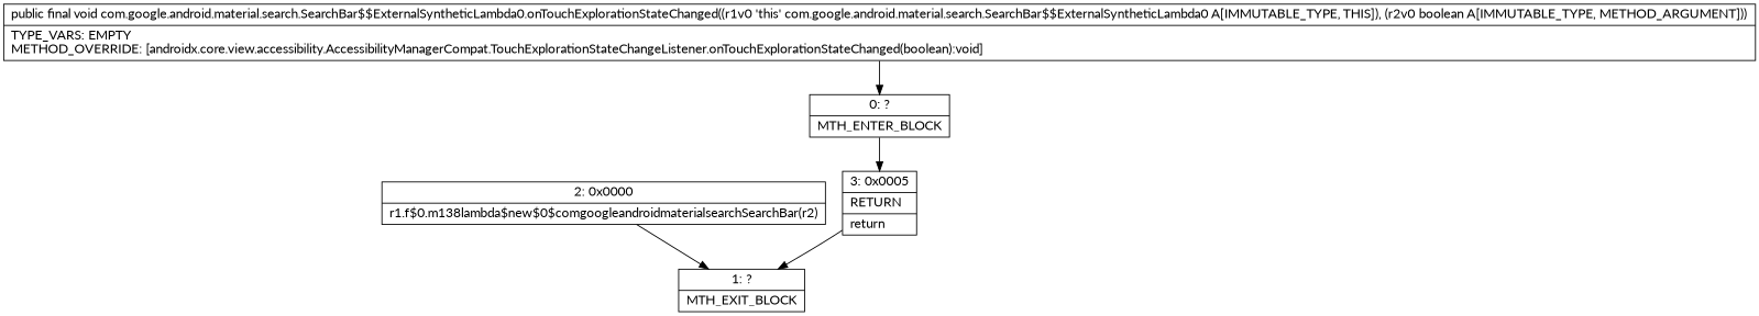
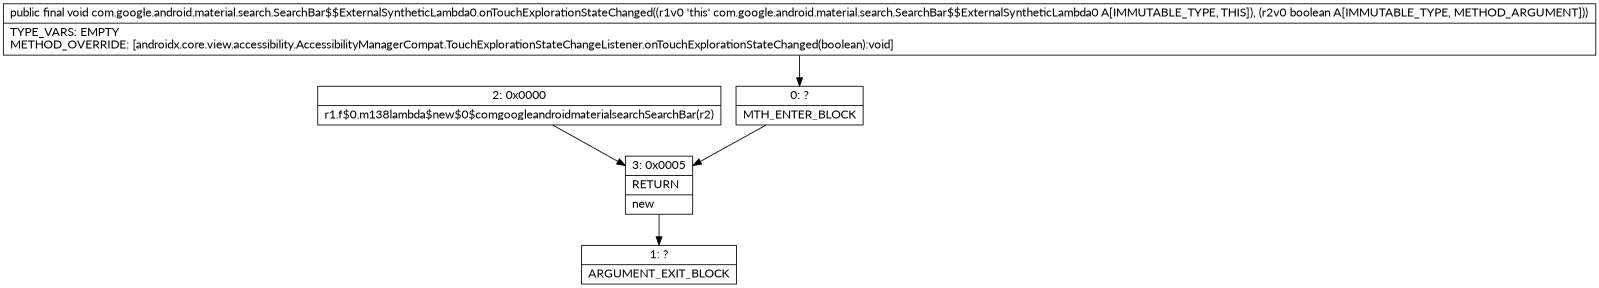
  digraph {
    fontname=Lato
    node [fontname=Lato shape=record]
    edge [fontname=Lato]
    n1 [label="{0\:\ ?|MTH_ENTER_BLOCK\l}"]
-   n2 [label="{3\:\ 0x0005|RETURN\l|return\l}"]
+   n2 [label="{3\:\ 0x0005|RETURN\l|new\l}"]
    n3 [label="{2\:\ 0x0000|r1.f$0.m138lambda$new$0$comgoogleandroidmaterialsearchSearchBar(r2)\l}"]
-   n4 [label="{1\:\ ?|MTH_EXIT_BLOCK\l}"]
+   n4 [label="{1\:\ ?|ARGUMENT_EXIT_BLOCK\l}"]
    n5 [label="{public final void com.google.android.material.search.SearchBar$$ExternalSyntheticLambda0.onTouchExplorationStateChanged((r1v0 'this' com.google.android.material.search.SearchBar$$ExternalSyntheticLambda0 A[IMMUTABLE_TYPE, THIS]), (r2v0 boolean A[IMMUTABLE_TYPE, METHOD_ARGUMENT]))  | TYPE_VARS: EMPTY\lMETHOD_OVERRIDE: [androidx.core.view.accessibility.AccessibilityManagerCompat.TouchExplorationStateChangeListener.onTouchExplorationStateChanged(boolean):void]\l}"]
    n1 -> n2
    n2 -> n4
-   n3 -> n4
+   n3 -> n2
    n5 -> n1
  }
